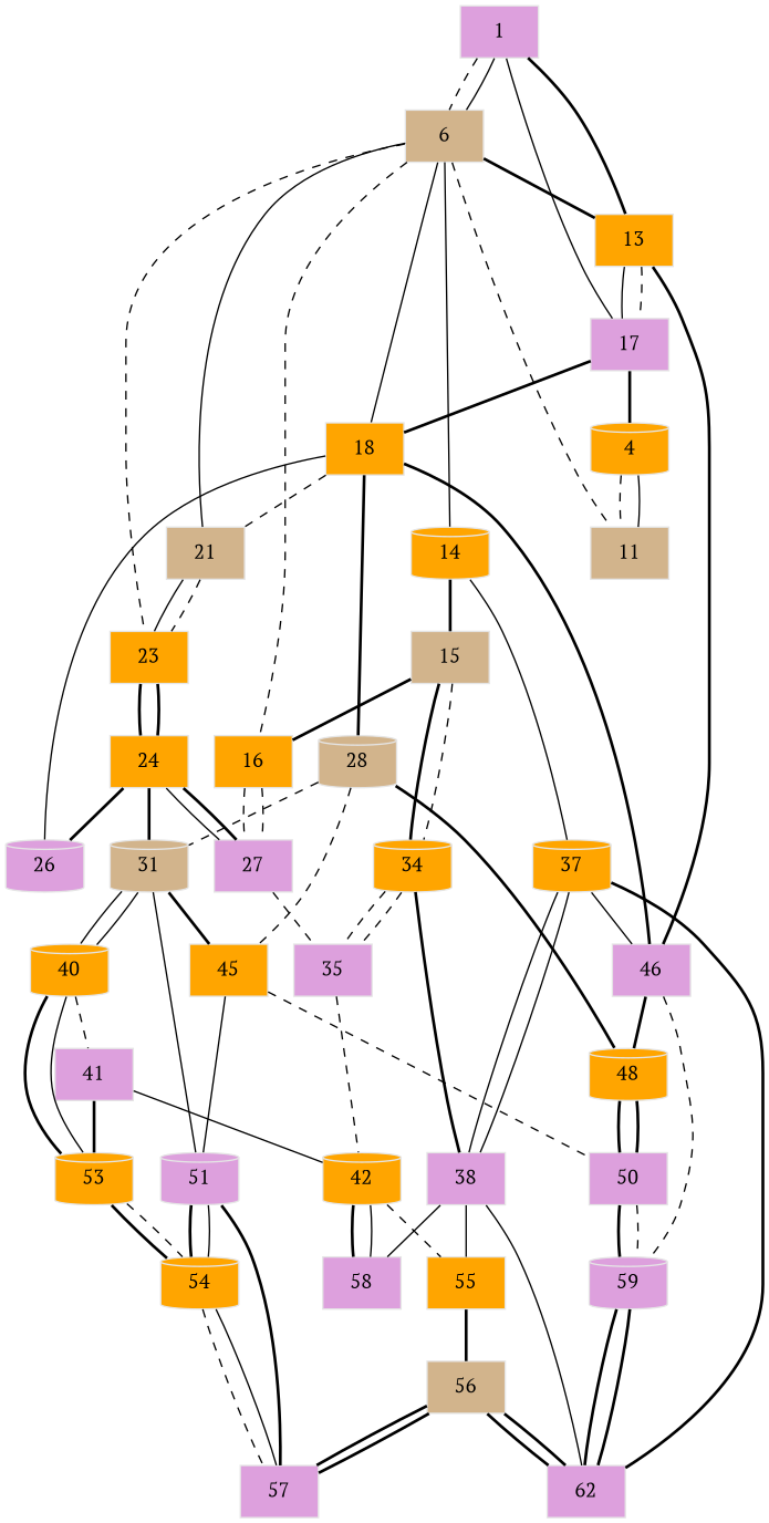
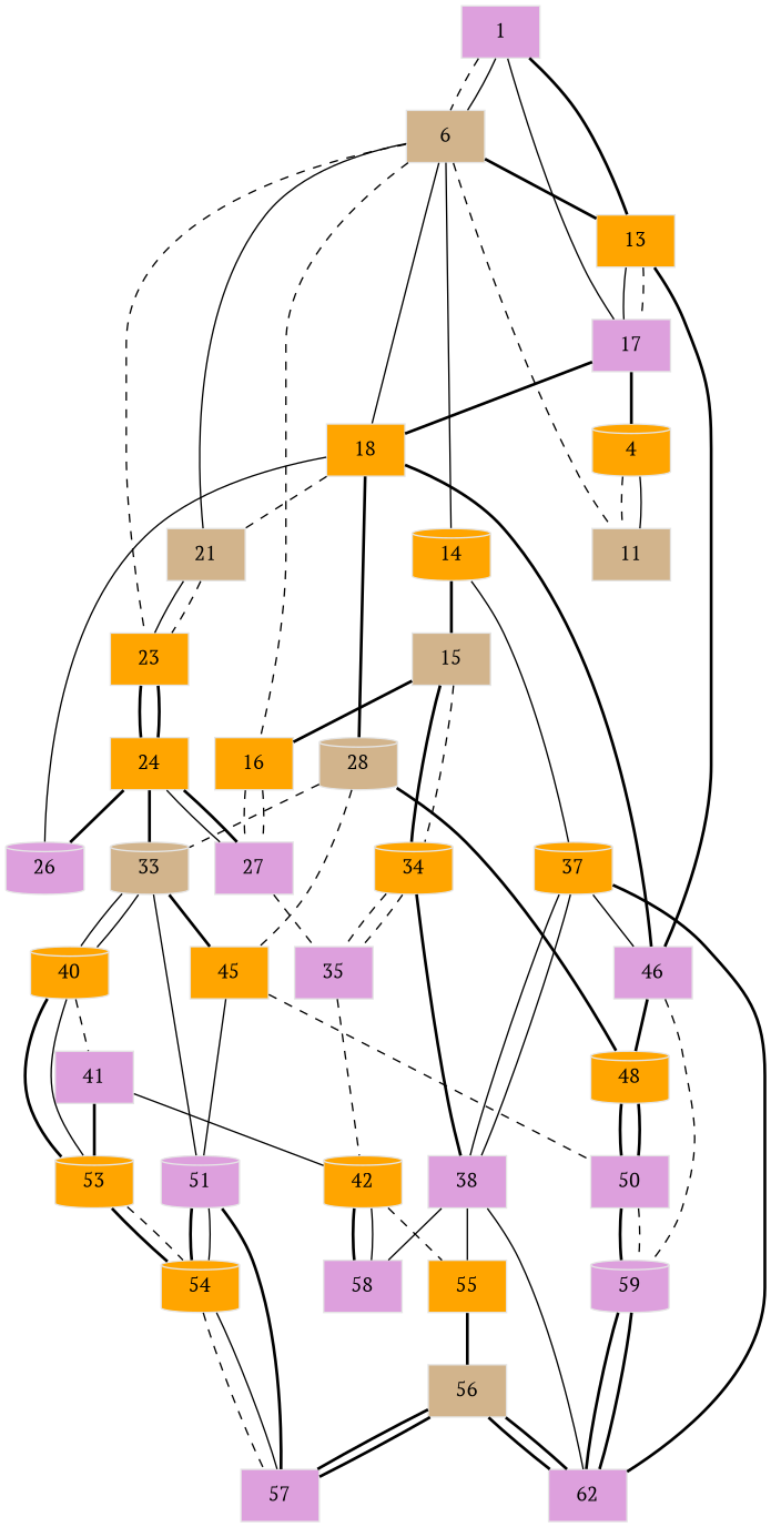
  graph {
    fontname="PT Serif"
    node [color=gray90 fillcolor=orange fontname="PT Serif" shape=box style=filled]
    edge [fontname="PT Serif" style=bold]
    1 [fillcolor=plum super="+2"]
    6 [fillcolor=tan super="+7+12"]
    13
    17 [fillcolor=plum]
    4 [shape=cylinder super="+5"]
    11 [fillcolor=tan]
    14 [shape=cylinder]
    16
    18 [super="+22+19"]
    21 [fillcolor=tan]
    23
    46 [fillcolor=plum super="+47"]
    15 [fillcolor=tan]
    37 [shape=cylinder]
    27 [fillcolor=plum]
    26 [fillcolor=plum shape=cylinder]
    28 [fillcolor=tan shape=cylinder super="+29"]
    24 [super="+25"]
    48 [shape=cylinder]
    59 [fillcolor=plum shape=cylinder]
    34 [shape=cylinder]
    38 [fillcolor=plum super="+39+60"]
    62 [fillcolor=plum super="+63"]
    35 [fillcolor=plum super="+36"]
-   31 [fillcolor=tan shape=cylinder super="+32"]
+   31 [fillcolor=tan shape=cylinder super="+32" label=33]
    45 [super="+49"]
    40 [shape=cylinder]
    51 [fillcolor=plum shape=cylinder super="+52"]
    42 [shape=cylinder super="+43"]
    50 [fillcolor=plum]
    41 [fillcolor=plum super="+44"]
    53 [shape=cylinder]
    54 [shape=cylinder]
    57 [fillcolor=plum]
    55
    58 [fillcolor=plum]
    56 [fillcolor=tan]
    1 -- 6 [style=dashed]
    1 -- 6 [style=solid]
    1 -- 13
    1 -- 17 [style=solid]
    6 -- 13
    6 -- 11 [style=dashed]
    6 -- 14 [style=solid]
    6 -- 16 [style=dashed]
    6 -- 18 [style=solid]
    6 -- 21 [style=solid]
    6 -- 23 [style=dashed]
    13 -- 17 [style=solid]
    13 -- 17 [style=dashed]
    13 -- 46
    17 -- 4
    17 -- 18
    4 -- 11 [style=dashed weight=2]
    4 -- 11 [style=solid]
    14 -- 15
    14 -- 37 [style=solid]
    16 -- 27 [style=dashed]
    16 -- 27 [style=dashed]
    18 -- 21 [style=dashed]
    18 -- 46
    18 -- 26 [style=solid]
    18 -- 28
    21 -- 23 [style=solid]
    21 -- 23 [style=dashed]
    23 -- 24
    23 -- 24
    46 -- 48
    46 -- 59 [style=dashed]
    15 -- 16
    15 -- 34
    15 -- 34 [style=dashed]
    37 -- 46 [style=solid]
    37 -- 38 [style=solid]
    37 -- 38 [style=solid]
    37 -- 62
    27 -- 35 [style=dashed]
    28 -- 48
    28 -- 31 [style=dashed]
    28 -- 45 [style=dashed]
    24 -- 27 [style=solid]
    24 -- 27
    24 -- 26
    24 -- 31
    48 -- 50
    48 -- 50
    59 -- 62
    59 -- 62
    34 -- 38
    34 -- 35 [style=dashed]
    34 -- 35 [style=dashed]
    38 -- 62 [style=solid]
    38 -- 55 [style=solid]
    38 -- 58 [style=solid weight=2]
    35 -- 42 [style=dashed]
    31 -- 45
    31 -- 40 [style=solid]
    31 -- 40 [style=solid]
    31 -- 51 [style=solid]
    45 -- 51 [style=solid]
    45 -- 50 [style=dashed]
    40 -- 41 [style=dashed]
    40 -- 53
    40 -- 53 [style=solid]
    51 -- 54
    51 -- 54 [style=solid]
    51 -- 57
    42 -- 55 [style=dashed]
    42 -- 58
    42 -- 58 [style=solid]
    50 -- 59
    50 -- 59 [style=dashed]
    41 -- 42 [style=solid]
    41 -- 53
    53 -- 54
    53 -- 54 [style=dashed]
    54 -- 57 [style=dashed]
    54 -- 57 [style=solid]
    55 -- 56
    56 -- 62
    56 -- 62
    56 -- 57
    56 -- 57
  }
